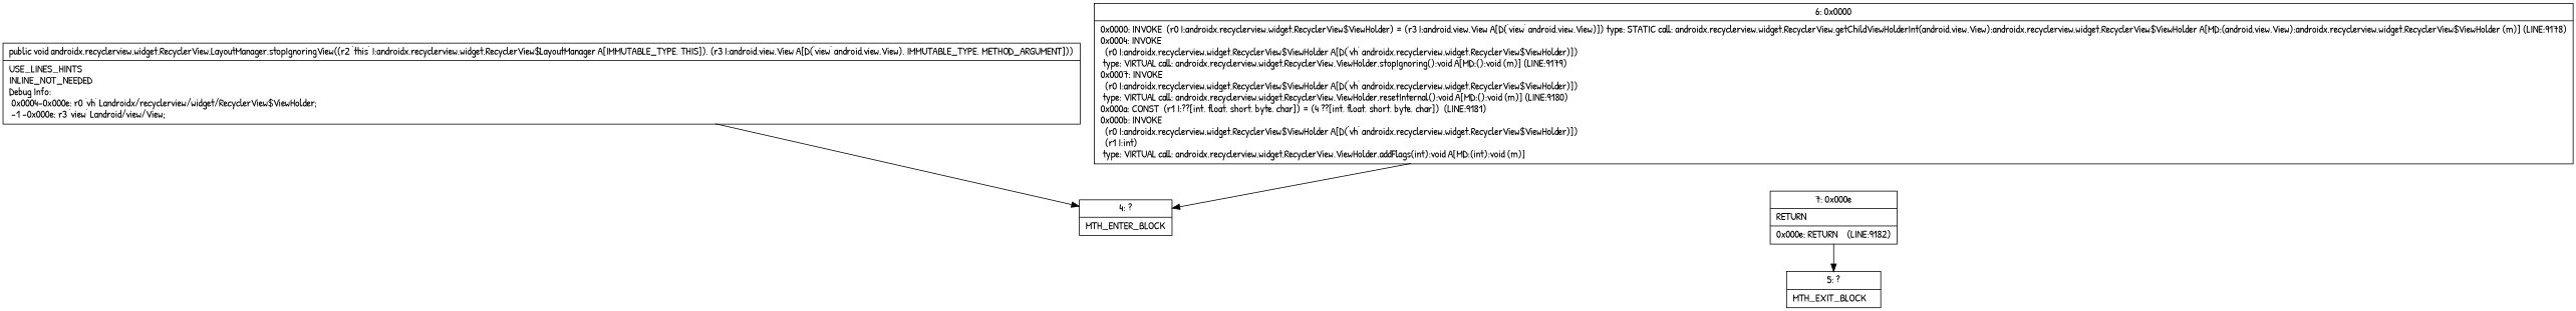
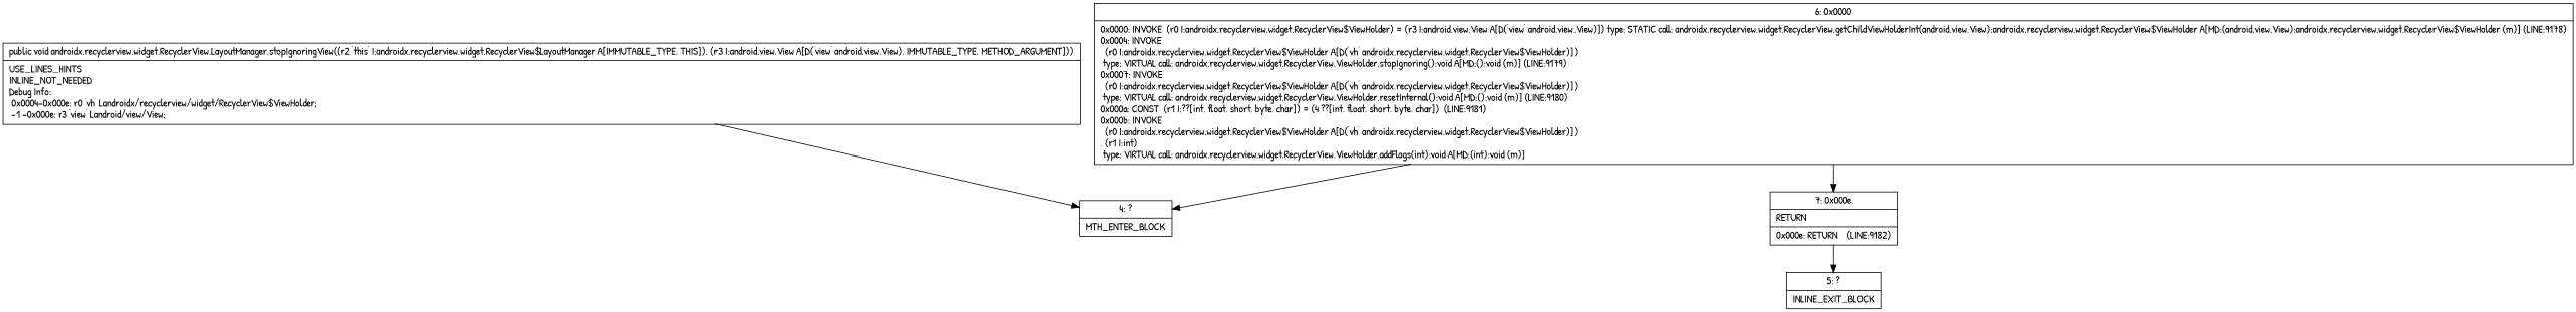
  digraph {
    fontname="Patrick Hand"
    node [fontname="Patrick Hand" shape=record]
    edge [fontname="Patrick Hand"]
    n1 [label="{4\:\ ?|MTH_ENTER_BLOCK\l}"]
    n2 [label="{6\:\ 0x0000|0x0000: INVOKE  (r0 I:androidx.recyclerview.widget.RecyclerView$ViewHolder) = (r3 I:android.view.View A[D('view' android.view.View)]) type: STATIC call: androidx.recyclerview.widget.RecyclerView.getChildViewHolderInt(android.view.View):androidx.recyclerview.widget.RecyclerView$ViewHolder A[MD:(android.view.View):androidx.recyclerview.widget.RecyclerView$ViewHolder (m)] (LINE:9178)\l0x0004: INVOKE  \l  (r0 I:androidx.recyclerview.widget.RecyclerView$ViewHolder A[D('vh' androidx.recyclerview.widget.RecyclerView$ViewHolder)])\l type: VIRTUAL call: androidx.recyclerview.widget.RecyclerView.ViewHolder.stopIgnoring():void A[MD:():void (m)] (LINE:9179)\l0x0007: INVOKE  \l  (r0 I:androidx.recyclerview.widget.RecyclerView$ViewHolder A[D('vh' androidx.recyclerview.widget.RecyclerView$ViewHolder)])\l type: VIRTUAL call: androidx.recyclerview.widget.RecyclerView.ViewHolder.resetInternal():void A[MD:():void (m)] (LINE:9180)\l0x000a: CONST  (r1 I:??[int, float, short, byte, char]) = (4 ??[int, float, short, byte, char])  (LINE:9181)\l0x000b: INVOKE  \l  (r0 I:androidx.recyclerview.widget.RecyclerView$ViewHolder A[D('vh' androidx.recyclerview.widget.RecyclerView$ViewHolder)])\l  (r1 I:int)\l type: VIRTUAL call: androidx.recyclerview.widget.RecyclerView.ViewHolder.addFlags(int):void A[MD:(int):void (m)]\l}"]
    n3 [label="{7\:\ 0x000e|RETURN\l|0x000e: RETURN    (LINE:9182)\l}"]
-   n4 [label="{5\:\ ?|MTH_EXIT_BLOCK\l}"]
+   n4 [label="{5\:\ ?|INLINE_EXIT_BLOCK\l}"]
    n5 [label="{public void androidx.recyclerview.widget.RecyclerView.LayoutManager.stopIgnoringView((r2 'this' I:androidx.recyclerview.widget.RecyclerView$LayoutManager A[IMMUTABLE_TYPE, THIS]), (r3 I:android.view.View A[D('view' android.view.View), IMMUTABLE_TYPE, METHOD_ARGUMENT]))  | USE_LINES_HINTS\lINLINE_NOT_NEEDED\lDebug Info:\l  0x0004\-0x000e: r0 'vh' Landroidx\/recyclerview\/widget\/RecyclerView$ViewHolder;\l  \-1 \-0x000e: r3 'view' Landroid\/view\/View;\l}"]
    n2 -> n1
+   n2 -> n3
    n3 -> n4
    n5 -> n1
  }
